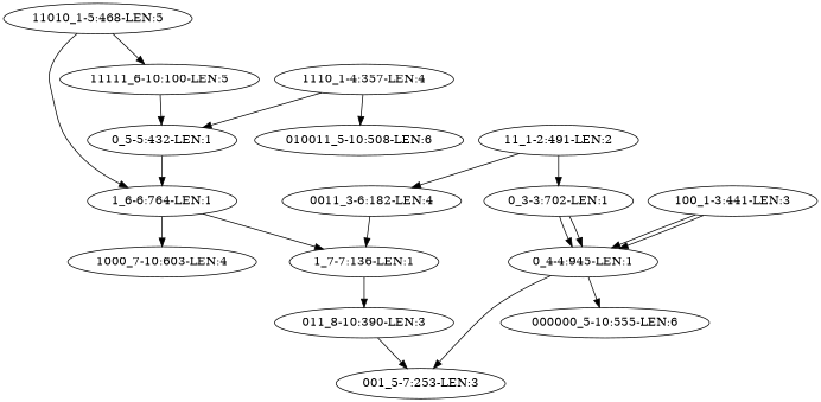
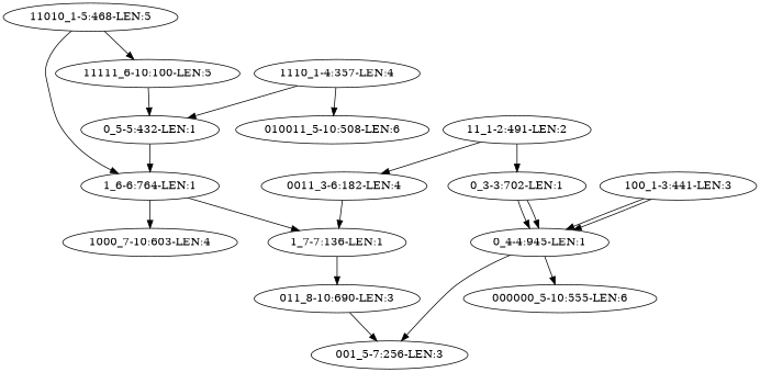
  digraph {
    "0_3-3:702-LEN:1"
    "0_4-4:945-LEN:1"
-   "001_5-7:256-LEN:3" [label="001_5-7:253-LEN:3"]
+   "001_5-7:256-LEN:3"
    "000000_5-10:555-LEN:6"
    "0_5-5:432-LEN:1"
    "1_6-6:764-LEN:1"
    "11111_6-10:100-LEN:5"
    "1_7-7:136-LEN:1"
    "1000_7-10:603-LEN:4"
-   "011_8-10:390-LEN:3"
+   "011_8-10:390-LEN:3" [label="011_8-10:690-LEN:3"]
    "11_1-2:491-LEN:2"
    "0011_3-6:182-LEN:4"
    "1110_1-4:357-LEN:4"
    "010011_5-10:508-LEN:6"
    "11010_1-5:468-LEN:5"
    "100_1-3:441-LEN:3"
    "0_3-3:702-LEN:1" -> "0_4-4:945-LEN:1"
    "0_3-3:702-LEN:1" -> "0_4-4:945-LEN:1"
    "0_4-4:945-LEN:1" -> "001_5-7:256-LEN:3"
    "0_4-4:945-LEN:1" -> "000000_5-10:555-LEN:6"
    "0_5-5:432-LEN:1" -> "1_6-6:764-LEN:1"
    "1_6-6:764-LEN:1" -> "1_7-7:136-LEN:1"
    "1_6-6:764-LEN:1" -> "1000_7-10:603-LEN:4"
    "11111_6-10:100-LEN:5" -> "0_5-5:432-LEN:1"
    "1_7-7:136-LEN:1" -> "011_8-10:390-LEN:3"
    "011_8-10:390-LEN:3" -> "001_5-7:256-LEN:3"
    "11_1-2:491-LEN:2" -> "0_3-3:702-LEN:1"
    "11_1-2:491-LEN:2" -> "0011_3-6:182-LEN:4"
    "0011_3-6:182-LEN:4" -> "1_7-7:136-LEN:1"
    "1110_1-4:357-LEN:4" -> "0_5-5:432-LEN:1"
    "1110_1-4:357-LEN:4" -> "010011_5-10:508-LEN:6"
    "11010_1-5:468-LEN:5" -> "1_6-6:764-LEN:1"
    "11010_1-5:468-LEN:5" -> "11111_6-10:100-LEN:5"
    "100_1-3:441-LEN:3" -> "0_4-4:945-LEN:1"
    "100_1-3:441-LEN:3" -> "0_4-4:945-LEN:1"
  }
